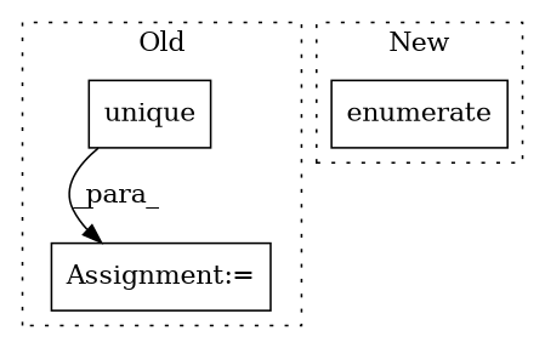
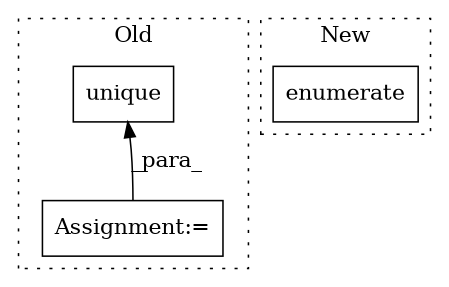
  digraph {
    node [a=32 shape=box]
    n1 [l="7,1" label=unique s="4060,4085"]
    n2 [a=7 l=1 label="Assignment:=" s=4052]
    n3 [l="10,1" label=enumerate s="4474,4511"]
    subgraph cluster_1 {
      label=Old
      style=dotted
      n1
      n2
    }
    subgraph cluster_2 {
      label=New
      style=dotted
      n3
    }
-   n1 -> n2 [label=_para_]
+   n2 -> n1 [label=_para_]
  }
